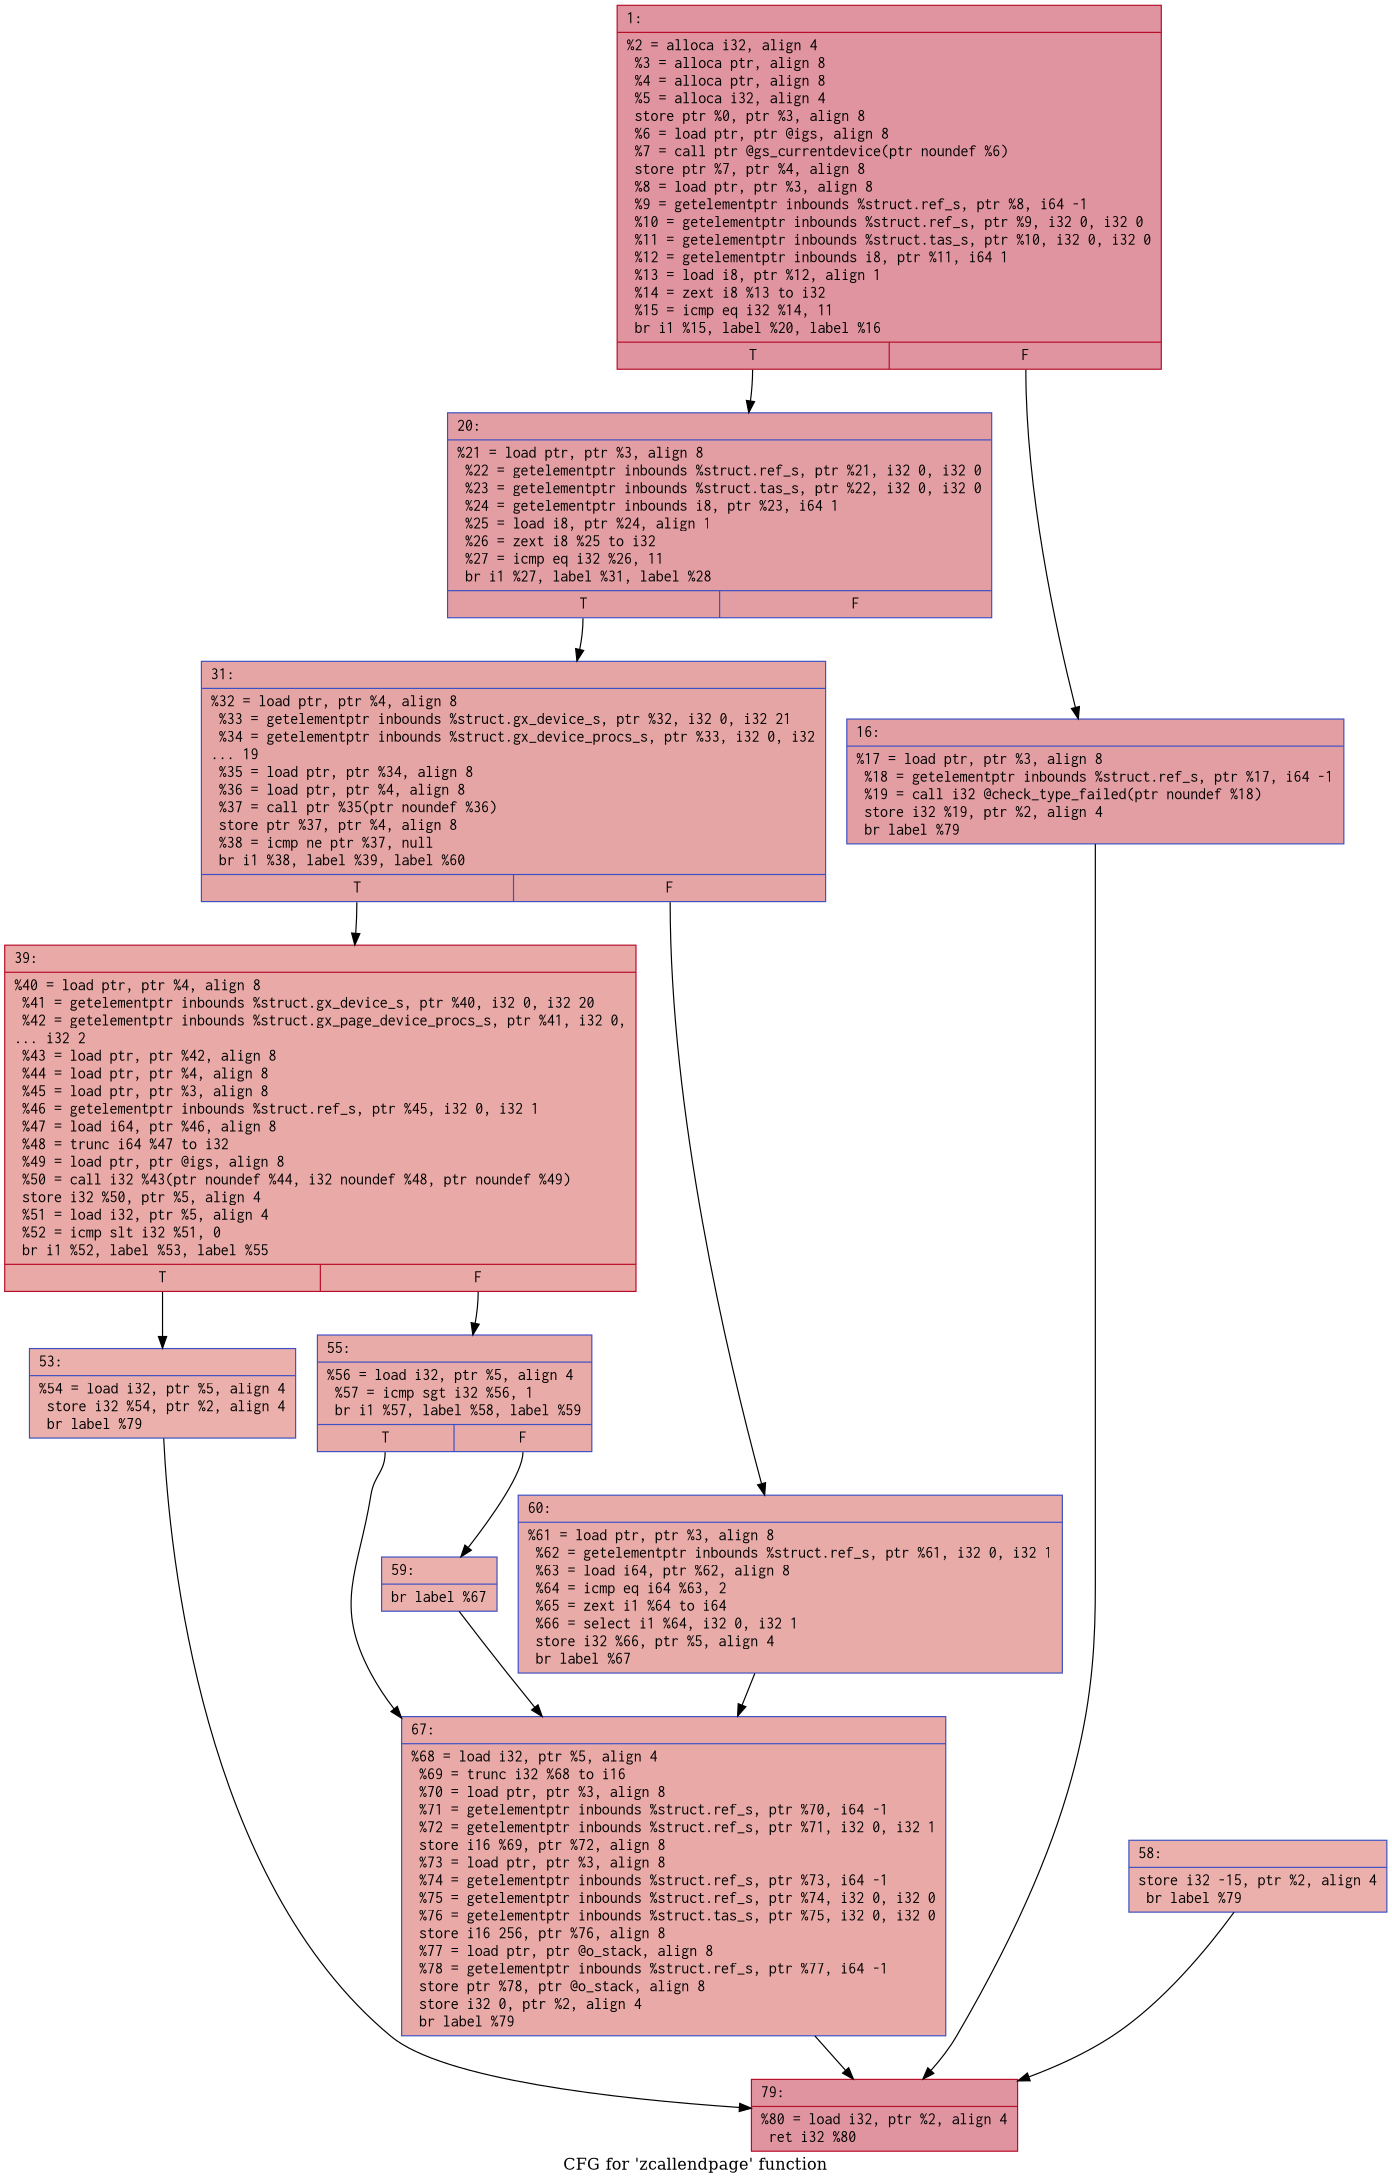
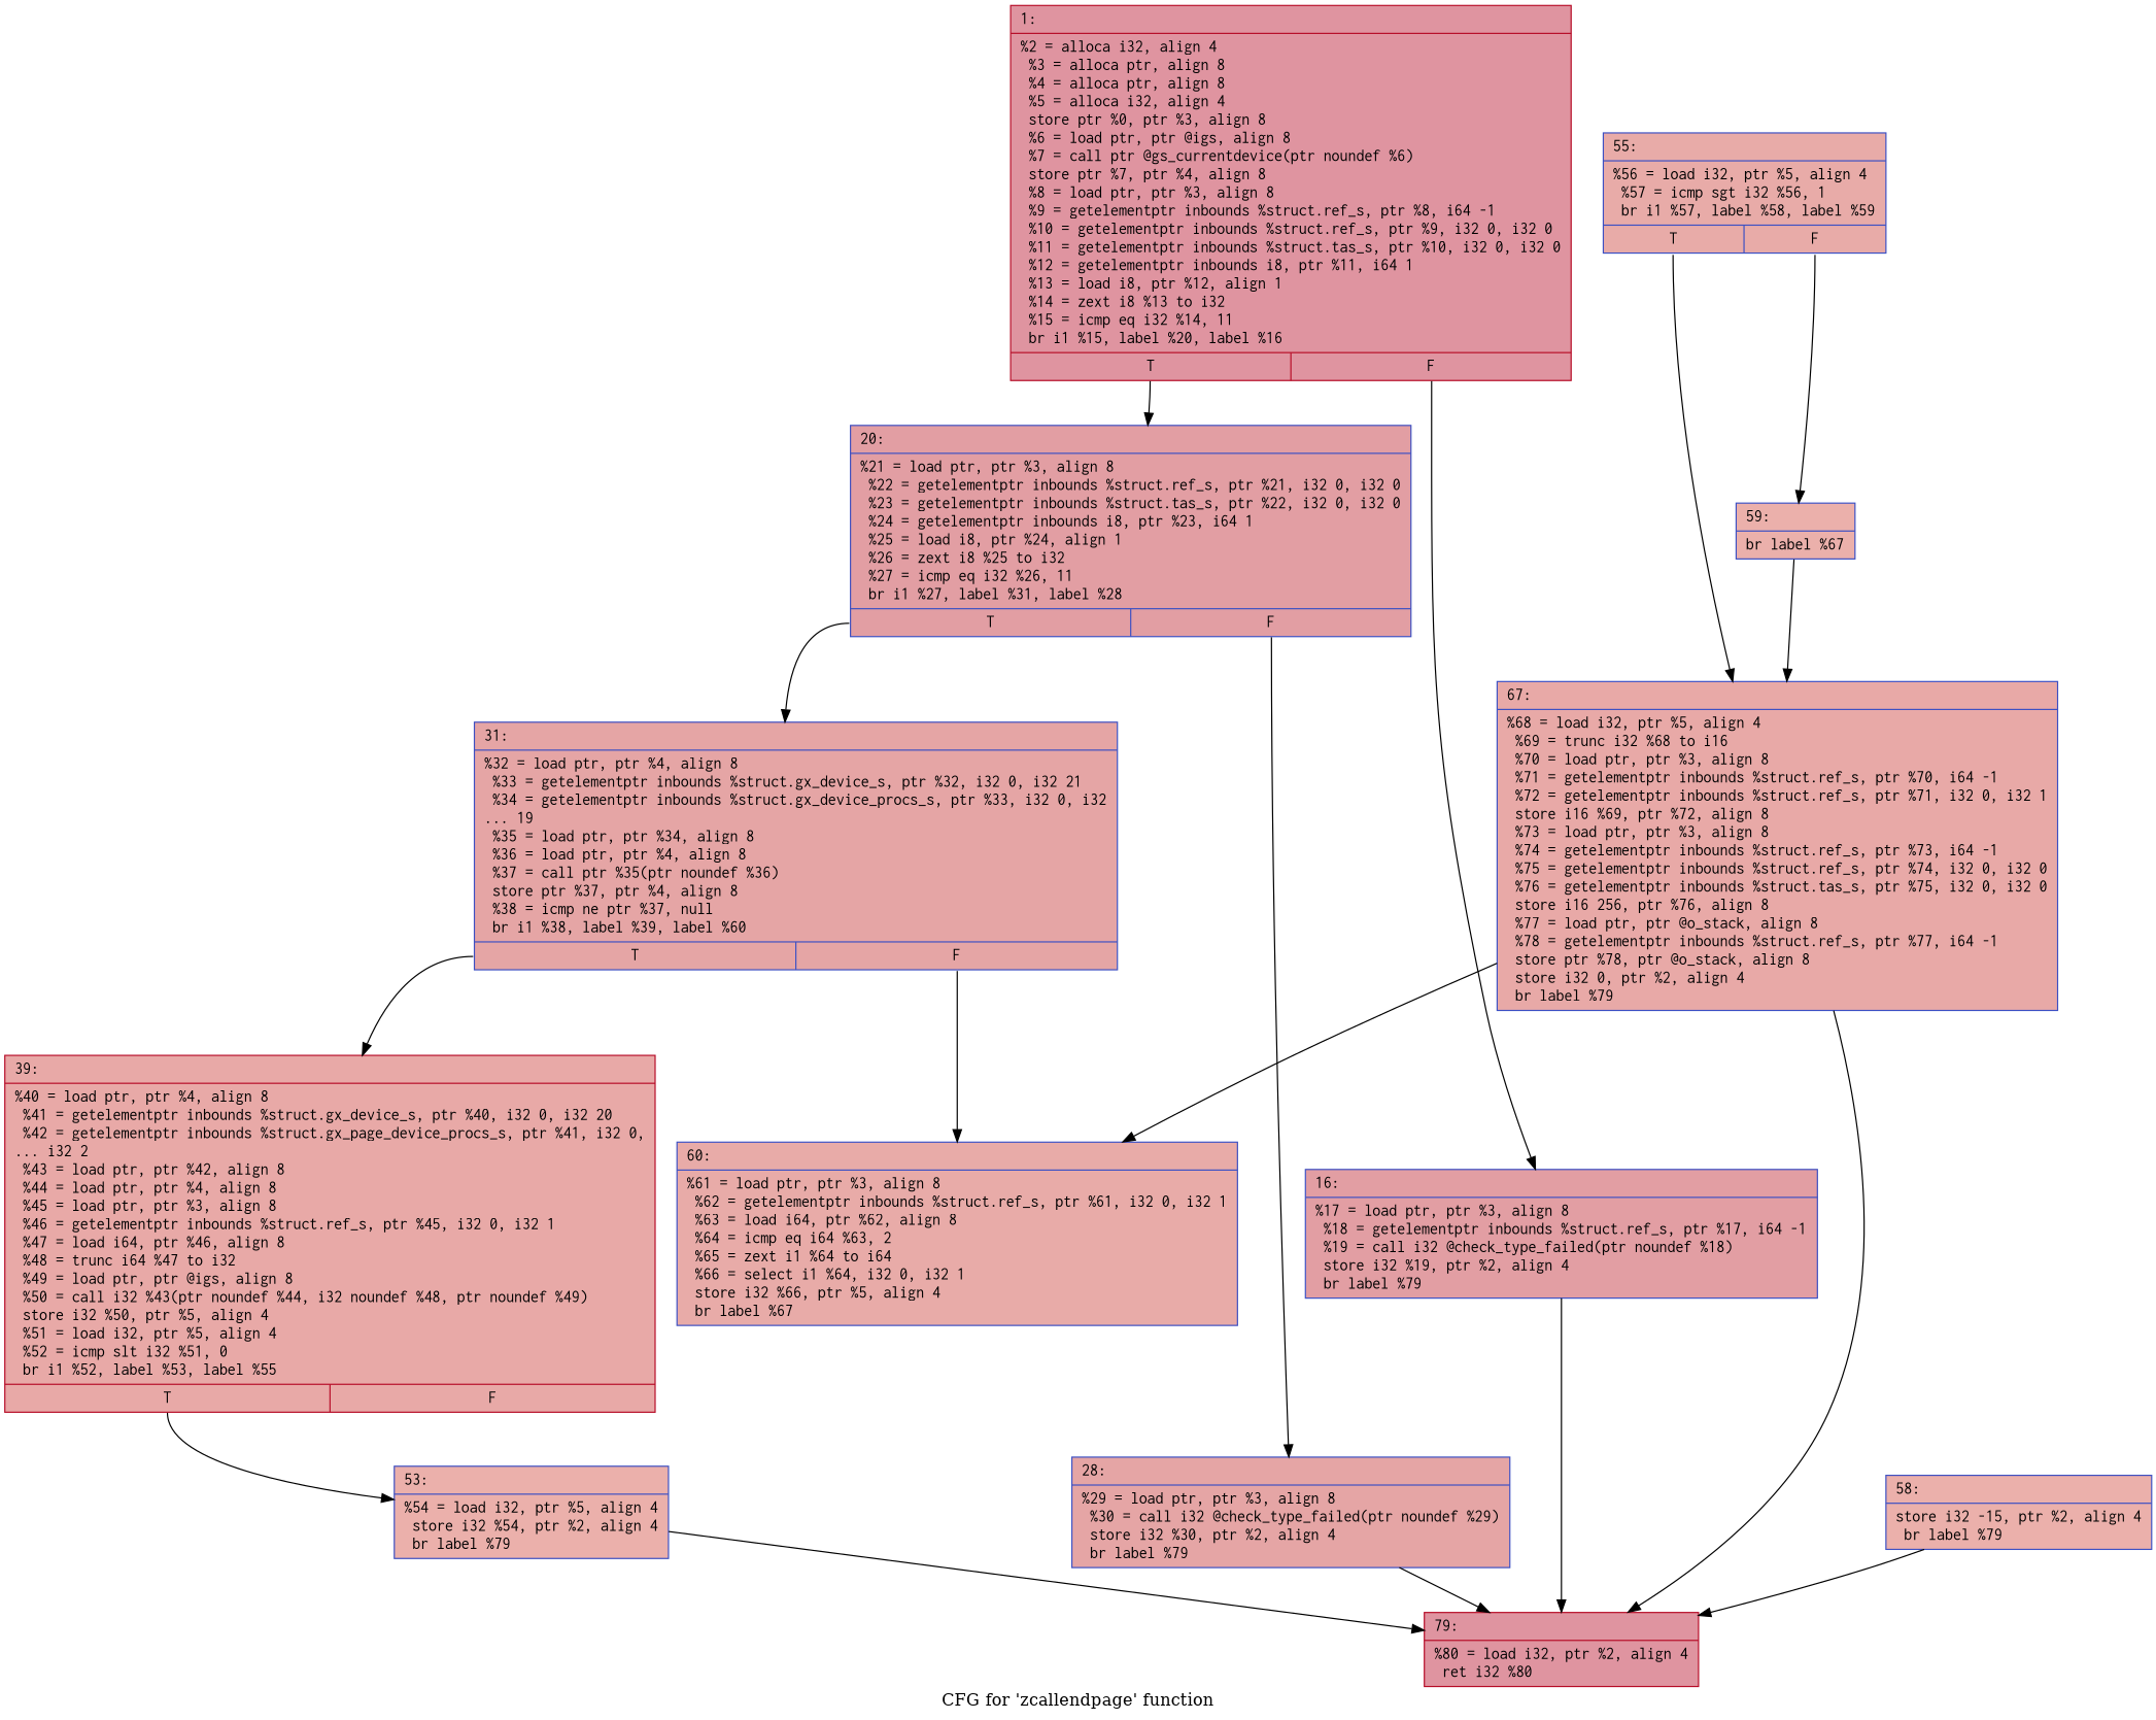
  digraph {
    label="CFG for 'zcallendpage' function"
    node [color="#3d50c3ff" fillcolor="#d24b4070" fontname=Courier shape=record style=filled]
    n1 [color="#b70d28ff" fillcolor="#b70d2870" label="{1:\l|  %2 = alloca i32, align 4\l  %3 = alloca ptr, align 8\l  %4 = alloca ptr, align 8\l  %5 = alloca i32, align 4\l  store ptr %0, ptr %3, align 8\l  %6 = load ptr, ptr @igs, align 8\l  %7 = call ptr @gs_currentdevice(ptr noundef %6)\l  store ptr %7, ptr %4, align 8\l  %8 = load ptr, ptr %3, align 8\l  %9 = getelementptr inbounds %struct.ref_s, ptr %8, i64 -1\l  %10 = getelementptr inbounds %struct.ref_s, ptr %9, i32 0, i32 0\l  %11 = getelementptr inbounds %struct.tas_s, ptr %10, i32 0, i32 0\l  %12 = getelementptr inbounds i8, ptr %11, i64 1\l  %13 = load i8, ptr %12, align 1\l  %14 = zext i8 %13 to i32\l  %15 = icmp eq i32 %14, 11\l  br i1 %15, label %20, label %16\l|{<s0>T|<s1>F}}"]
    n2 [fillcolor="#be242e70" label="{20:\l|  %21 = load ptr, ptr %3, align 8\l  %22 = getelementptr inbounds %struct.ref_s, ptr %21, i32 0, i32 0\l  %23 = getelementptr inbounds %struct.tas_s, ptr %22, i32 0, i32 0\l  %24 = getelementptr inbounds i8, ptr %23, i64 1\l  %25 = load i8, ptr %24, align 1\l  %26 = zext i8 %25 to i32\l  %27 = icmp eq i32 %26, 11\l  br i1 %27, label %31, label %28\l|{<s0>T|<s1>F}}"]
    n3 [fillcolor="#be242e70" label="{16:\l|  %17 = load ptr, ptr %3, align 8\l  %18 = getelementptr inbounds %struct.ref_s, ptr %17, i64 -1\l  %19 = call i32 @check_type_failed(ptr noundef %18)\l  store i32 %19, ptr %2, align 4\l  br label %79\l}"]
    n4 [fillcolor="#c5333470" label="{31:\l|  %32 = load ptr, ptr %4, align 8\l  %33 = getelementptr inbounds %struct.gx_device_s, ptr %32, i32 0, i32 21\l  %34 = getelementptr inbounds %struct.gx_device_procs_s, ptr %33, i32 0, i32\l... 19\l  %35 = load ptr, ptr %34, align 8\l  %36 = load ptr, ptr %4, align 8\l  %37 = call ptr %35(ptr noundef %36)\l  store ptr %37, ptr %4, align 8\l  %38 = icmp ne ptr %37, null\l  br i1 %38, label %39, label %60\l|{<s0>T|<s1>F}}"]
+   n5 [fillcolor="#c5333470" label="{28:\l|  %29 = load ptr, ptr %3, align 8\l  %30 = call i32 @check_type_failed(ptr noundef %29)\l  store i32 %30, ptr %2, align 4\l  br label %79\l}"]
    n6 [color="#b70d28ff" fillcolor="#b70d2870" label="{79:\l|  %80 = load i32, ptr %2, align 4\l  ret i32 %80\l}"]
    n7 [color="#b70d28ff" fillcolor="#ca3b3770" label="{39:\l|  %40 = load ptr, ptr %4, align 8\l  %41 = getelementptr inbounds %struct.gx_device_s, ptr %40, i32 0, i32 20\l  %42 = getelementptr inbounds %struct.gx_page_device_procs_s, ptr %41, i32 0,\l... i32 2\l  %43 = load ptr, ptr %42, align 8\l  %44 = load ptr, ptr %4, align 8\l  %45 = load ptr, ptr %3, align 8\l  %46 = getelementptr inbounds %struct.ref_s, ptr %45, i32 0, i32 1\l  %47 = load i64, ptr %46, align 8\l  %48 = trunc i64 %47 to i32\l  %49 = load ptr, ptr @igs, align 8\l  %50 = call i32 %43(ptr noundef %44, i32 noundef %48, ptr noundef %49)\l  store i32 %50, ptr %5, align 4\l  %51 = load i32, ptr %5, align 4\l  %52 = icmp slt i32 %51, 0\l  br i1 %52, label %53, label %55\l|{<s0>T|<s1>F}}"]
    n8 [fillcolor="#cc403a70" label="{60:\l|  %61 = load ptr, ptr %3, align 8\l  %62 = getelementptr inbounds %struct.ref_s, ptr %61, i32 0, i32 1\l  %63 = load i64, ptr %62, align 8\l  %64 = icmp eq i64 %63, 2\l  %65 = zext i1 %64 to i64\l  %66 = select i1 %64, i32 0, i32 1\l  store i32 %66, ptr %5, align 4\l  br label %67\l}"]
    n9 [label="{53:\l|  %54 = load i32, ptr %5, align 4\l  store i32 %54, ptr %2, align 4\l  br label %79\l}"]
    n10 [fillcolor="#cc403a70" label="{55:\l|  %56 = load i32, ptr %5, align 4\l  %57 = icmp sgt i32 %56, 1\l  br i1 %57, label %58, label %59\l|{<s0>T|<s1>F}}"]
    n11 [fillcolor="#ca3b3770" label="{67:\l|  %68 = load i32, ptr %5, align 4\l  %69 = trunc i32 %68 to i16\l  %70 = load ptr, ptr %3, align 8\l  %71 = getelementptr inbounds %struct.ref_s, ptr %70, i64 -1\l  %72 = getelementptr inbounds %struct.ref_s, ptr %71, i32 0, i32 1\l  store i16 %69, ptr %72, align 8\l  %73 = load ptr, ptr %3, align 8\l  %74 = getelementptr inbounds %struct.ref_s, ptr %73, i64 -1\l  %75 = getelementptr inbounds %struct.ref_s, ptr %74, i32 0, i32 0\l  %76 = getelementptr inbounds %struct.tas_s, ptr %75, i32 0, i32 0\l  store i16 256, ptr %76, align 8\l  %77 = load ptr, ptr @o_stack, align 8\l  %78 = getelementptr inbounds %struct.ref_s, ptr %77, i64 -1\l  store ptr %78, ptr @o_stack, align 8\l  store i32 0, ptr %2, align 4\l  br label %79\l}"]
    n12 [label="{59:\l|  br label %67\l}"]
    n13 [label="{58:\l|  store i32 -15, ptr %2, align 4\l  br label %79\l}"]
    n1 -> n2 [tailport=s0]
    n1 -> n3 [tailport=s1]
    n2 -> n4 [tailport=s0]
+   n2 -> n5 [tailport=s1]
    n3 -> n6
    n4 -> n7 [tailport=s0]
    n4 -> n8 [tailport=s1]
+   n5 -> n6
    n7 -> n9 [tailport=s0]
-   n7 -> n10 [tailport=s1]
-   n8 -> n11
+   n11 -> n8
    n9 -> n6
    n10 -> n11 [tailport=s0]
    n10 -> n12 [tailport=s1]
    n11 -> n6
    n12 -> n11
    n13 -> n6
  }
